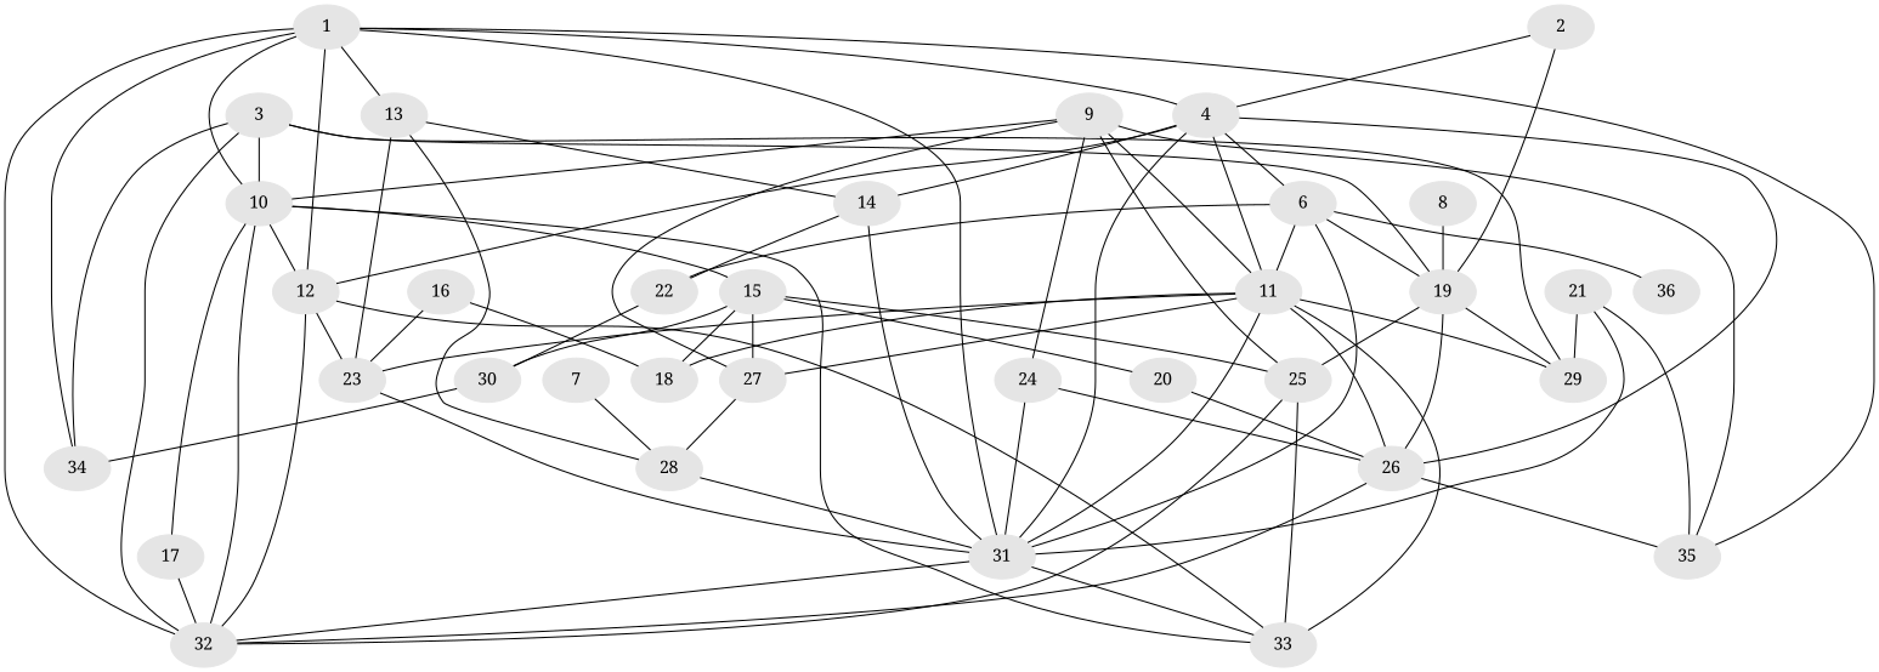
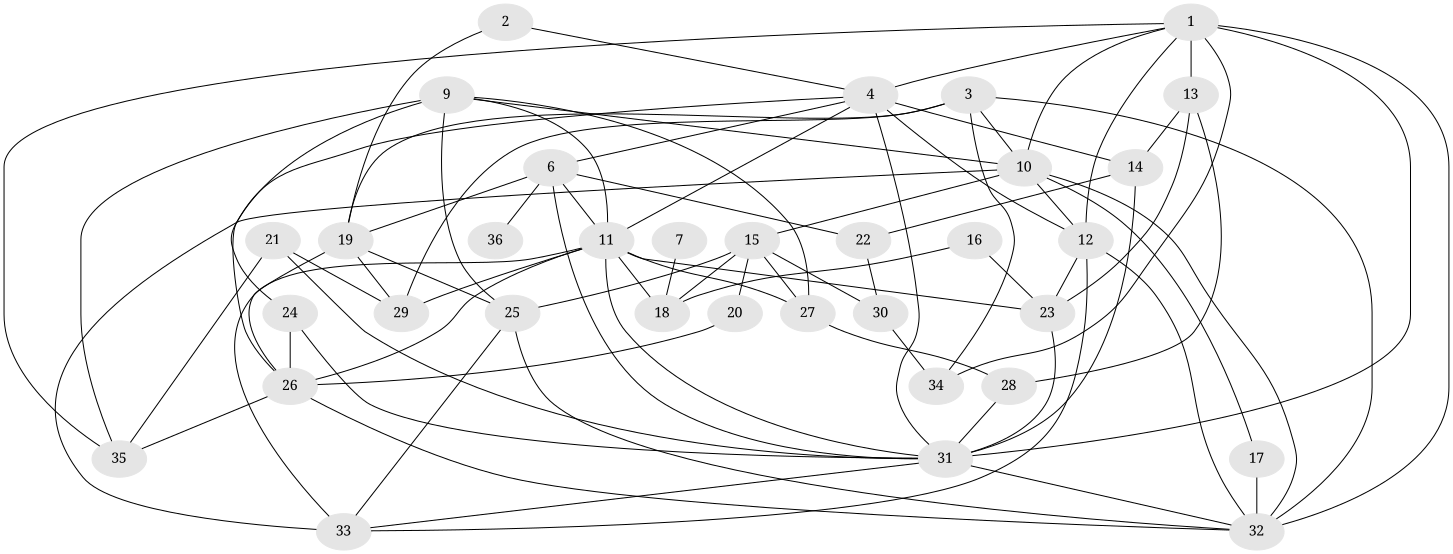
  graph {
    fontname="Noto Serif"
    node [color=gray90 fontname="Noto Serif" style=filled]
    edge [fontname="Noto Serif" weight=1.0]
    1
    4
    10
    12
    13
    31
    32
    34
    35
    6
    11
    14
    26
    15
    17
    33
    23
    28
    2
    19
    29
    25
    3
    22
    36
    27
    18
    30
    7
-   8
    9
    24
    20
    16
    21
    1 -- 4
    1 -- 10
    1 -- 12
    1 -- 13
    1 -- 31
    1 -- 32 [weight=2.0]
    1 -- 34
    1 -- 35
    4 -- 12
    4 -- 31
    4 -- 6
    4 -- 11
    4 -- 14
    4 -- 26
    10 -- 12
    10 -- 32
    10 -- 15
    10 -- 17
    10 -- 33
    12 -- 32
    12 -- 33
    12 -- 23
    13 -- 14
    13 -- 23 [weight=2.0]
    13 -- 28
    31 -- 32
    31 -- 33
    6 -- 31
    6 -- 11 [weight=2.0]
    6 -- 19
    6 -- 22
    6 -- 36
    11 -- 31
    11 -- 26
    11 -- 33 [weight=2.0]
    11 -- 23
    11 -- 29
    11 -- 27
    11 -- 18
    14 -- 31 [weight=2.0]
    14 -- 22
    26 -- 32
    26 -- 35 [weight=2.0]
    15 -- 25
    15 -- 27
    15 -- 18
    15 -- 30
    15 -- 20
    17 -- 32 [weight=2.0]
    23 -- 31
    28 -- 31
    2 -- 4
    2 -- 19
    19 -- 26
    19 -- 29
    19 -- 25
    25 -- 32
    25 -- 33
    3 -- 10
    3 -- 32
    3 -- 34
    3 -- 19
    3 -- 29
    22 -- 30
    27 -- 28
    30 -- 34
-   7 -- 28
-   8 -- 19
+   7 -- 18
    9 -- 10
    9 -- 35
    9 -- 11
    9 -- 25
    9 -- 27
    9 -- 24
    24 -- 31
    24 -- 26
    20 -- 26
    16 -- 23
    16 -- 18
    21 -- 31
    21 -- 35 [weight=2.0]
    21 -- 29
  }
